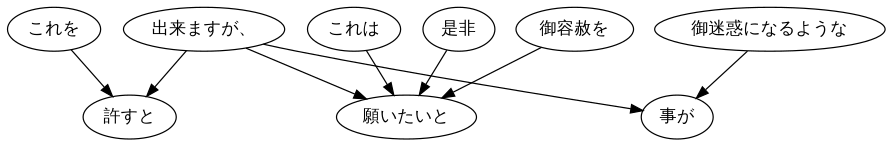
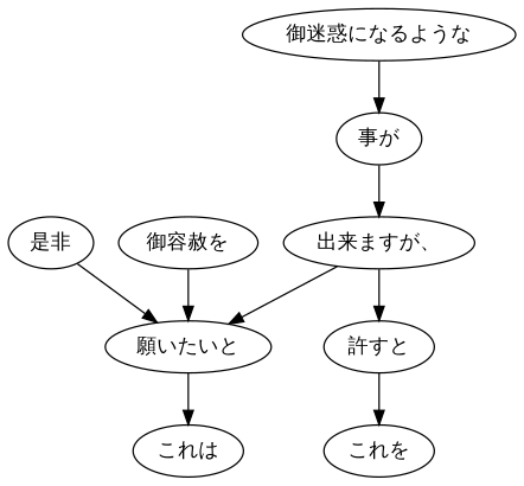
  digraph {
    n1 [label="これを"]
    n2 [label="許すと"]
    n3 [label="出来ますが、"]
    n4 [label="願いたいと"]
    n5 [label="御迷惑になるような"]
    n6 [label="事が"]
    n7 [label="これは"]
    n8 [label="是非"]
    n9 [label="御容赦を"]
-   n1 -> n2
+   n2 -> n1
    n3 -> n2
    n3 -> n4
    n5 -> n6
-   n3 -> n6
-   n7 -> n4
+   n6 -> n3
+   n4 -> n7
    n8 -> n4
    n9 -> n4
  }
